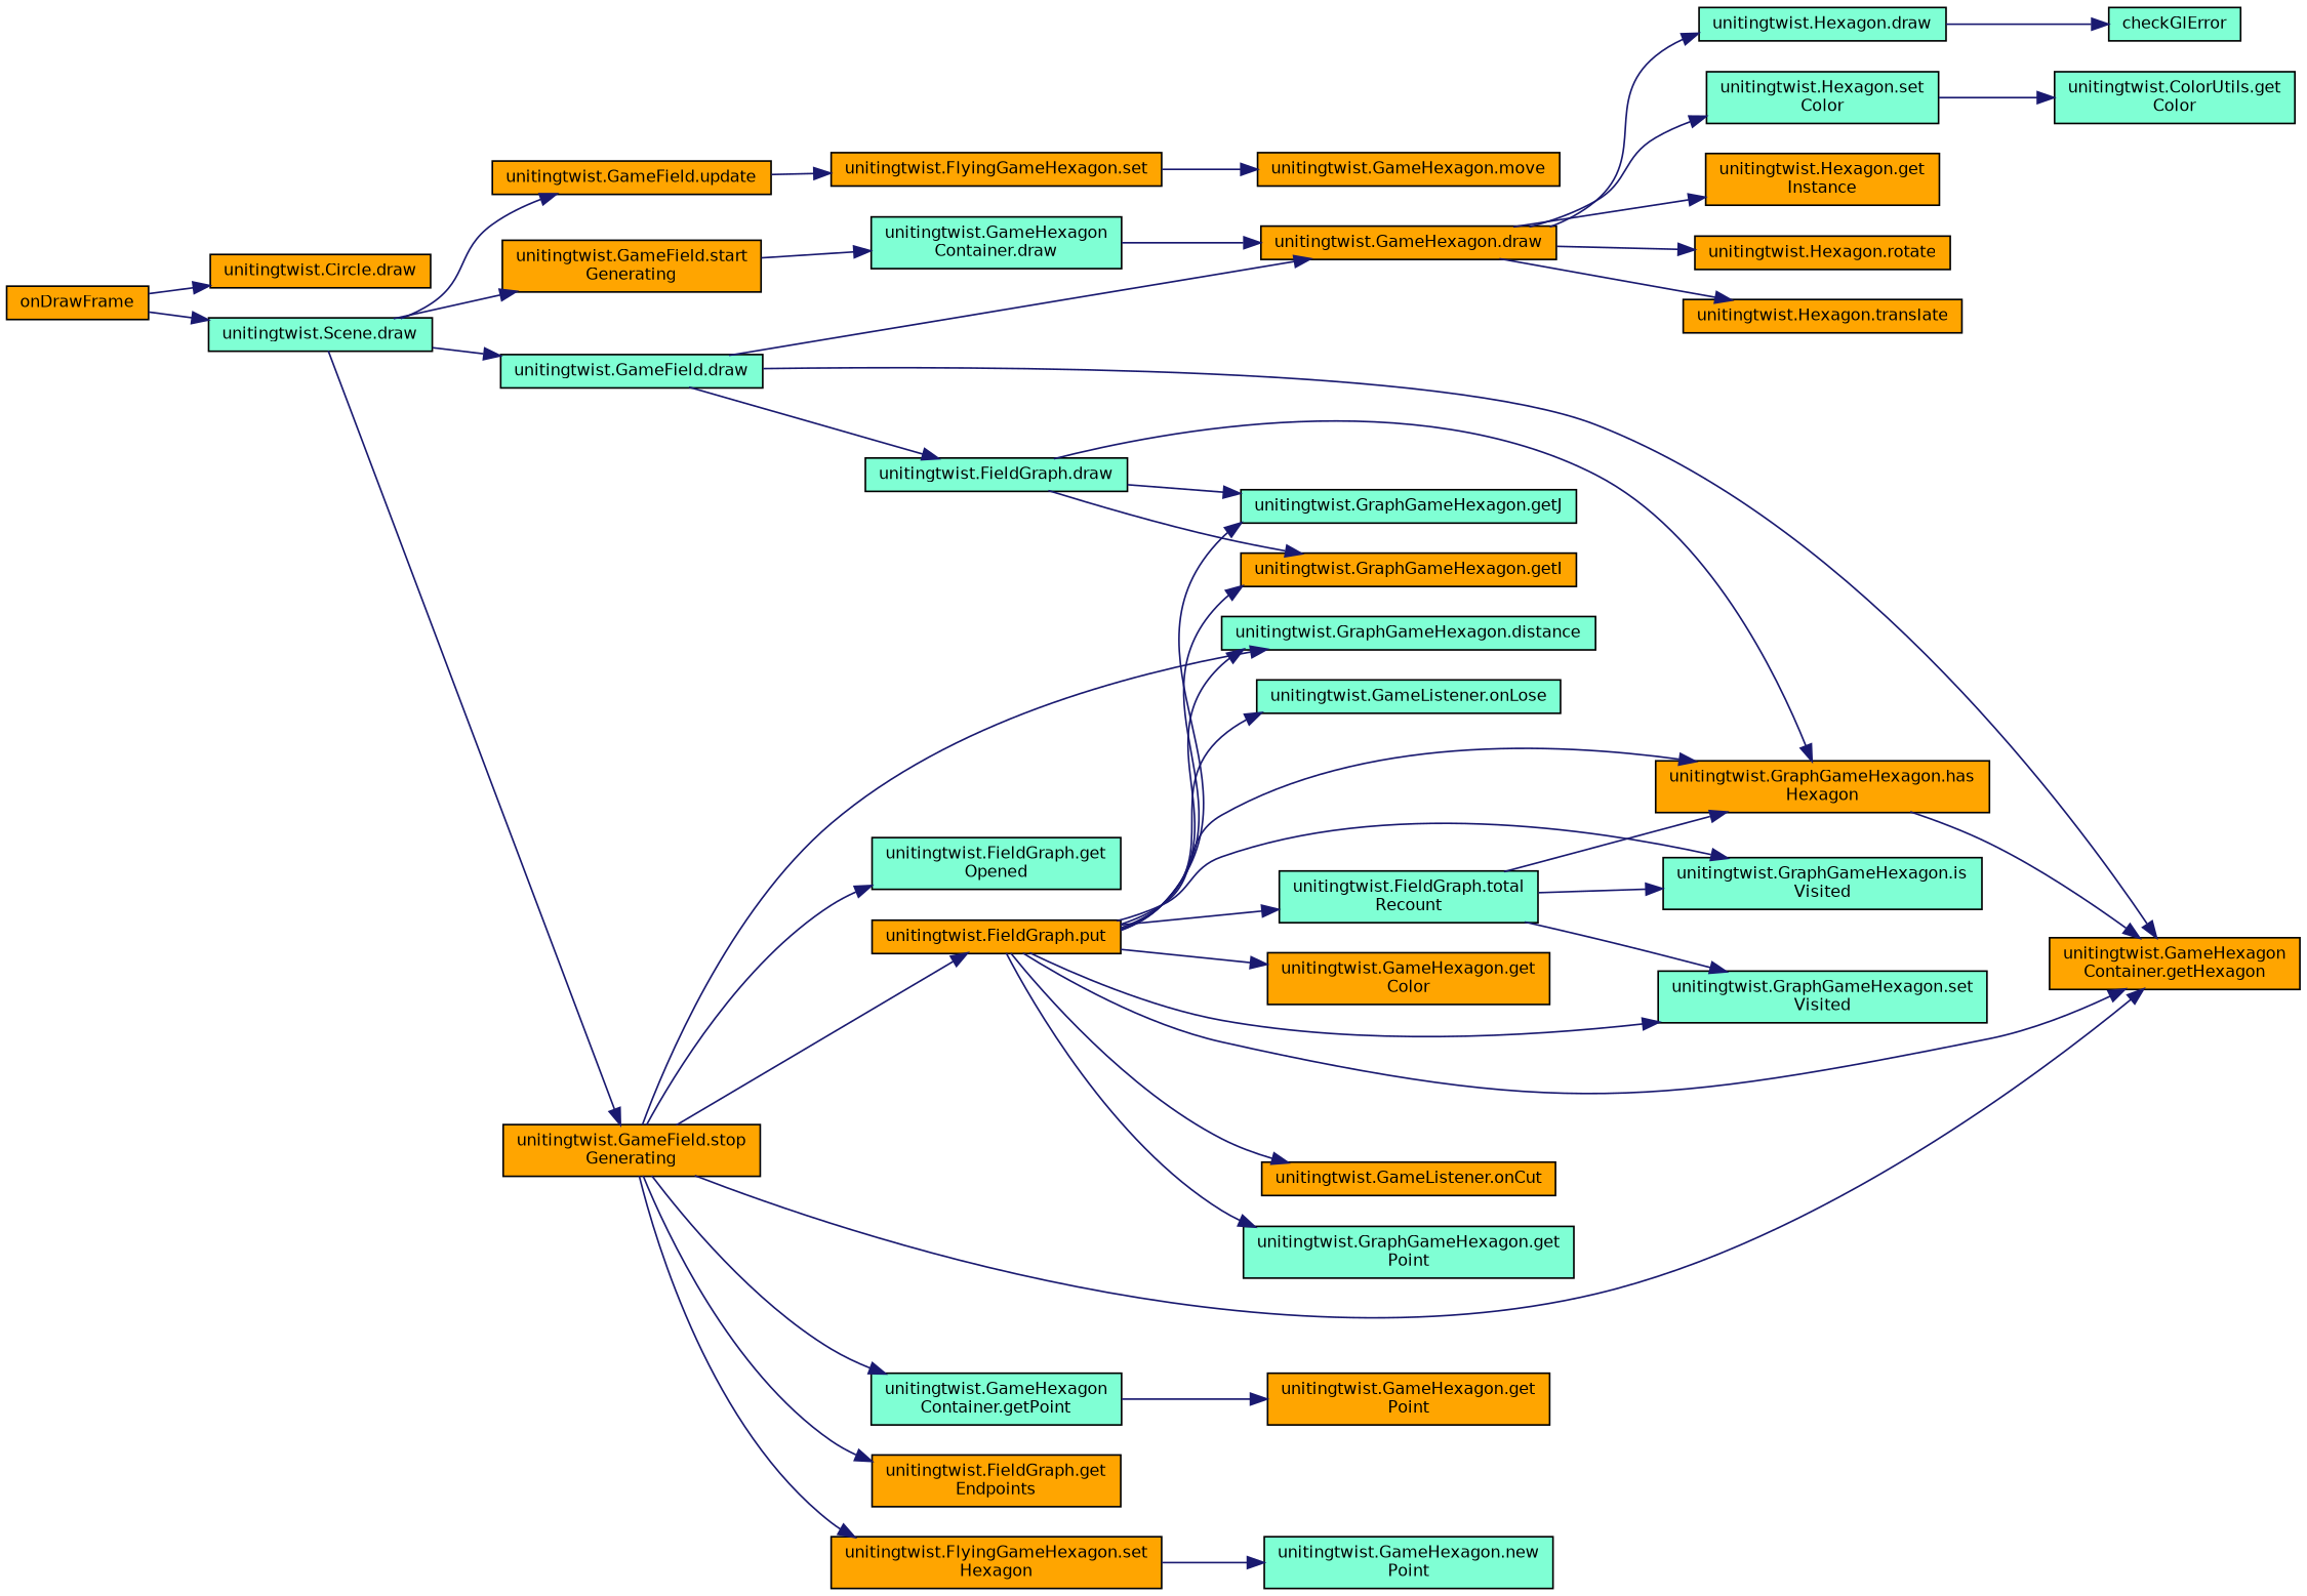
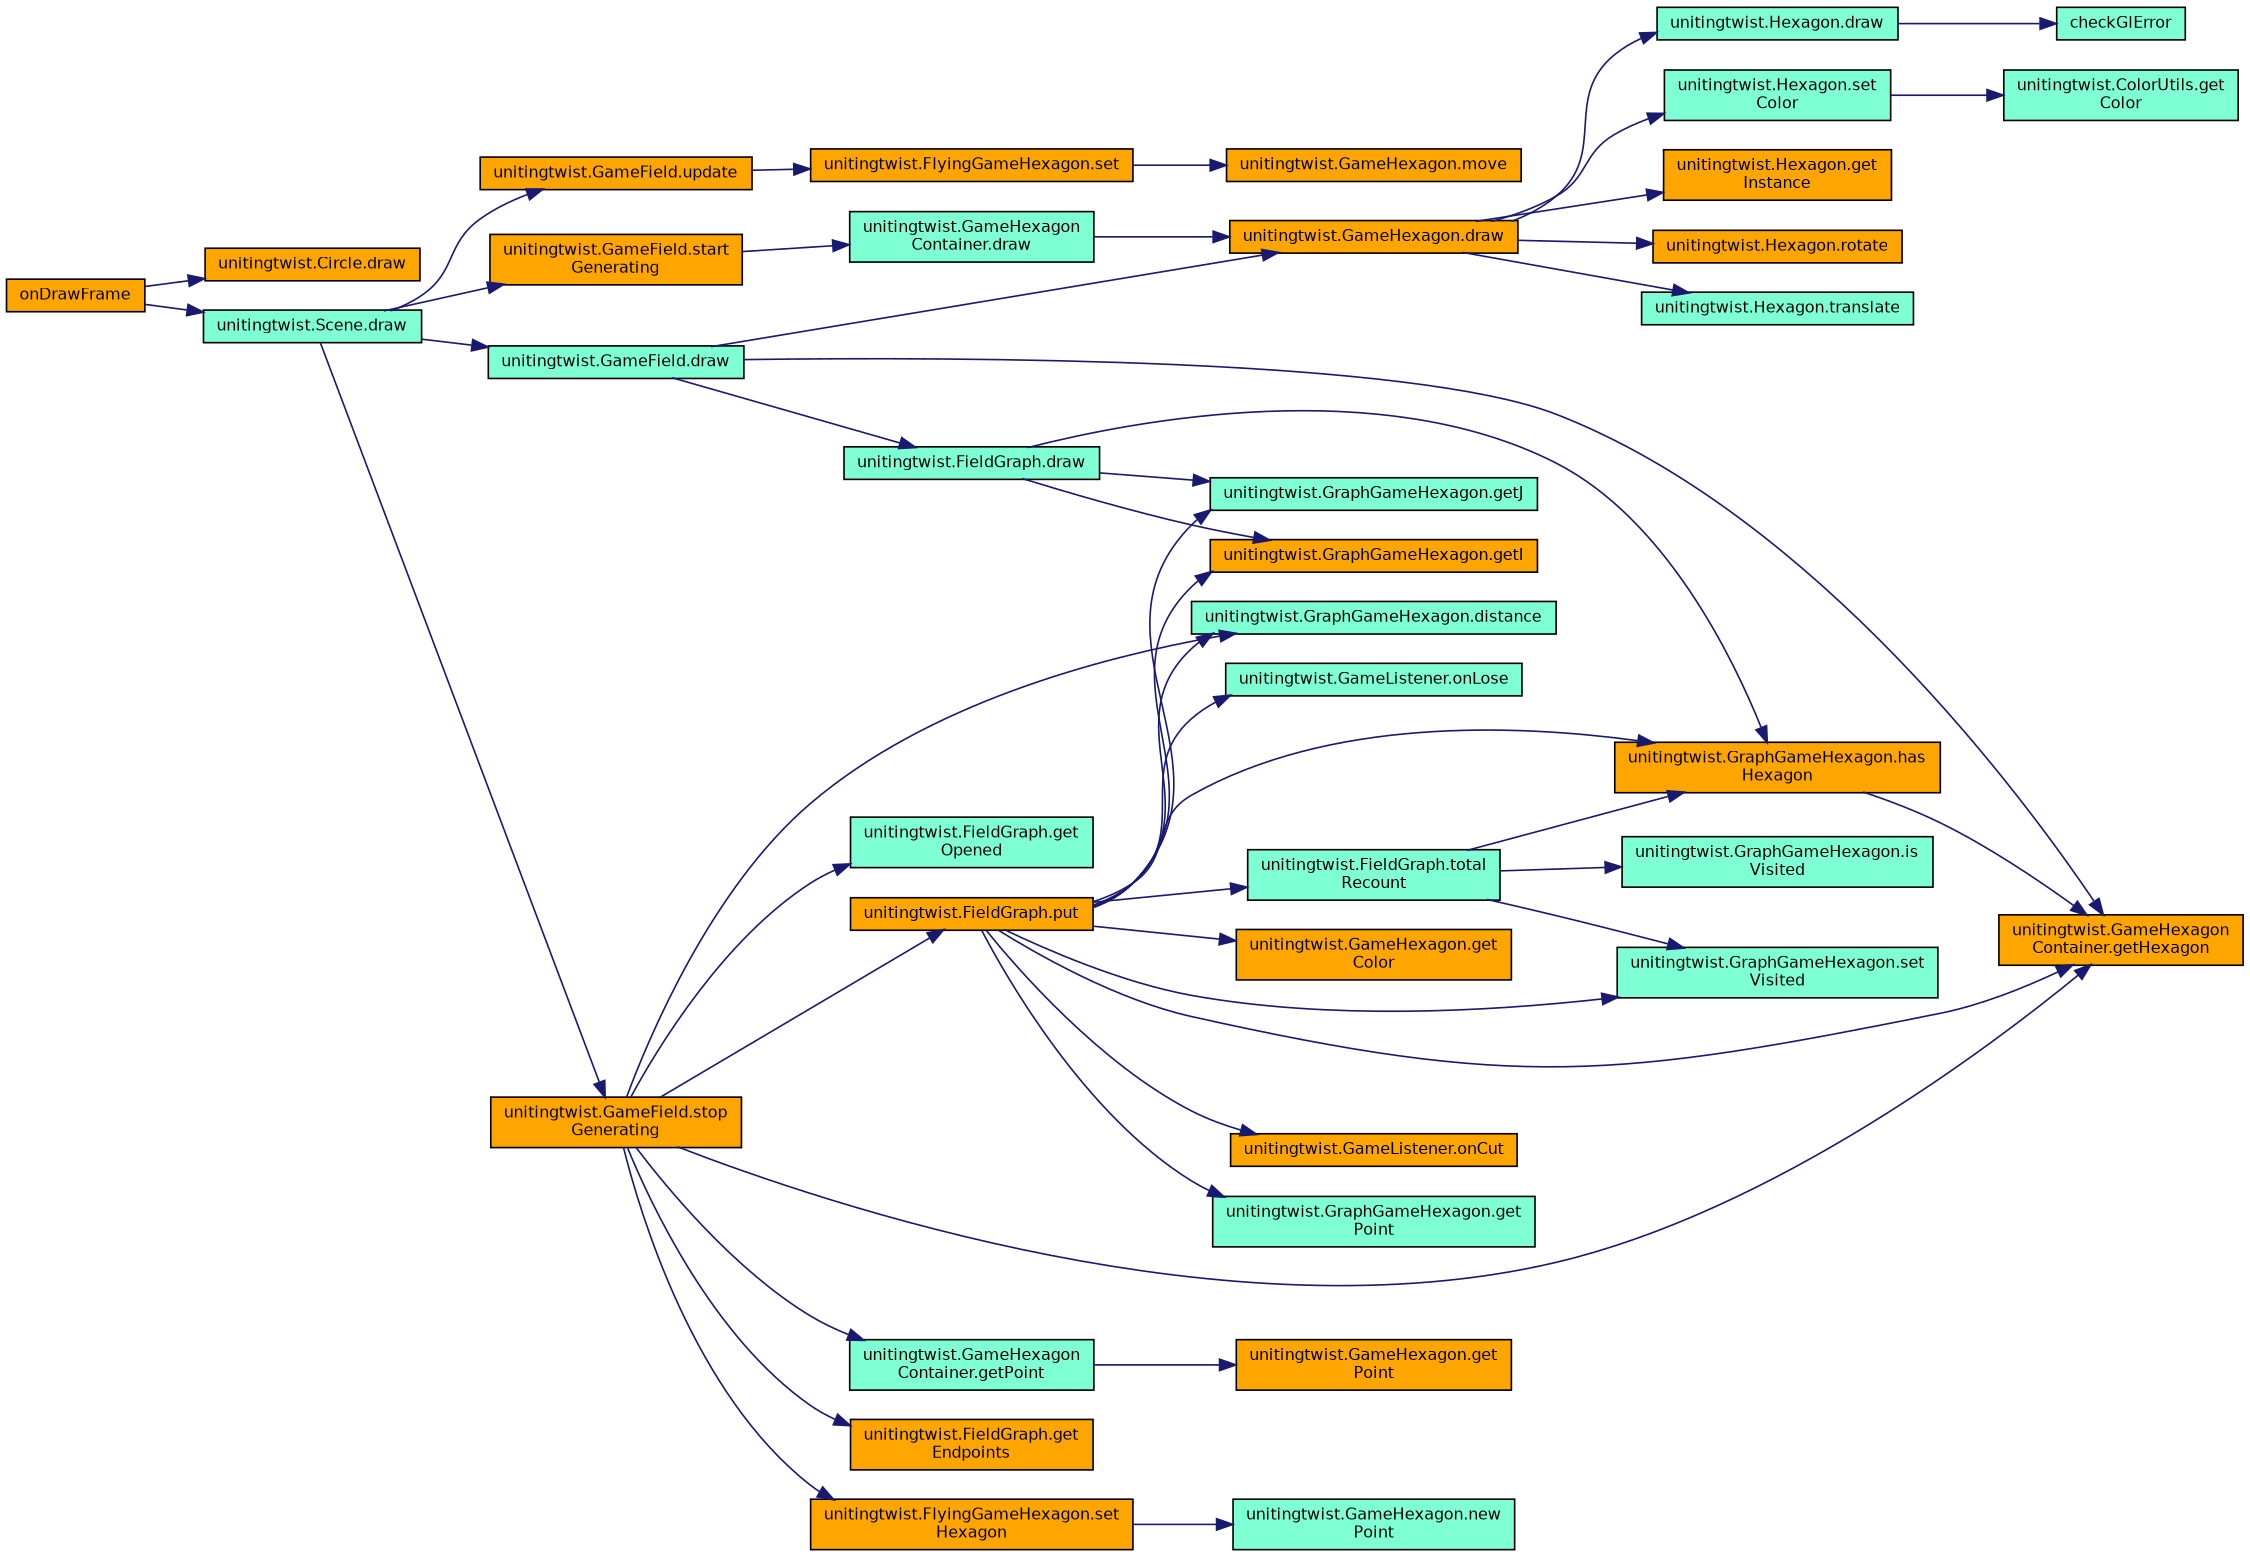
  digraph {
    rankdir=LR
    node [color=black fillcolor=orange fontname=Helvetica fontsize=10 shape=record style=filled]
    edge [color=midnightblue fontname=Helvetica fontsize=10 labelfontname=Helvetica labelfontsize=10 style=solid]
    n1 [fontcolor=black height=0.2 label=onDrawFrame width=0.4]
    n2 [height=0.2 label="unitingtwist.Circle.draw" width=0.4]
    n3 [fillcolor=aquamarine height=0.2 label="unitingtwist.Scene.draw" width=0.4]
    n4 [fillcolor=aquamarine height=0.2 label="unitingtwist.GameField.draw" width=0.4]
    n5 [height=0.2 label="unitingtwist.GameField.update" width=0.4]
    n6 [height=0.2 label="unitingtwist.GameField.start\lGenerating" width=0.4]
    n7 [height=0.2 label="unitingtwist.GameField.stop\lGenerating" width=0.4]
    n8 [fillcolor=aquamarine height=0.2 label="unitingtwist.FieldGraph.draw" width=0.4]
    n9 [height=0.2 label="unitingtwist.GameHexagon.draw" width=0.4]
    n10 [height=0.2 label="unitingtwist.GameHexagon\lContainer.getHexagon" width=0.4]
    n11 [height=0.2 label="unitingtwist.FlyingGameHexagon.set" width=0.4]
    n12 [fillcolor=aquamarine height=0.2 label="unitingtwist.GameHexagon\lContainer.draw" width=0.4]
    n13 [height=0.2 label="unitingtwist.FieldGraph.get\lEndpoints" width=0.4]
    n14 [fillcolor=aquamarine height=0.2 label="unitingtwist.GraphGameHexagon.distance" width=0.4]
    n15 [fillcolor=aquamarine height=0.2 label="unitingtwist.GameHexagon\lContainer.getPoint" width=0.4]
    n16 [fillcolor=aquamarine height=0.2 label="unitingtwist.FieldGraph.get\lOpened" width=0.4]
    n17 [height=0.2 label="unitingtwist.FlyingGameHexagon.set\lHexagon" width=0.4]
    n18 [height=0.2 label="unitingtwist.FieldGraph.put" width=0.4]
    n19 [height=0.2 label="unitingtwist.GraphGameHexagon.getI" width=0.4]
    n20 [fillcolor=aquamarine height=0.2 label="unitingtwist.GraphGameHexagon.getJ" width=0.4]
    n21 [height=0.2 label="unitingtwist.GraphGameHexagon.has\lHexagon" width=0.4]
    n22 [height=0.2 label="unitingtwist.Hexagon.get\lInstance" width=0.4]
    n23 [height=0.2 label="unitingtwist.Hexagon.rotate" width=0.4]
-   n24 [height=0.2 label="unitingtwist.Hexagon.translate" width=0.4]
+   n24 [fillcolor=aquamarine height=0.2 label="unitingtwist.Hexagon.translate" width=0.4]
    n25 [fillcolor=aquamarine height=0.2 label="unitingtwist.Hexagon.set\lColor" width=0.4]
    n26 [fillcolor=aquamarine height=0.2 label="unitingtwist.Hexagon.draw" width=0.4]
    n27 [fillcolor=aquamarine height=0.2 label="unitingtwist.ColorUtils.get\lColor" width=0.4]
    n28 [fillcolor=aquamarine height=0.2 label=checkGlError width=0.4]
    n29 [height=0.2 label="unitingtwist.GameHexagon.move" width=0.4]
    n30 [height=0.2 label="unitingtwist.GameHexagon.get\lPoint" width=0.4]
    n31 [fillcolor=aquamarine height=0.2 label="unitingtwist.GameHexagon.new\lPoint" width=0.4]
    n32 [height=0.2 label="unitingtwist.GameHexagon.get\lColor" width=0.4]
    n33 [fillcolor=aquamarine height=0.2 label="unitingtwist.GraphGameHexagon.is\lVisited" width=0.4]
    n34 [fillcolor=aquamarine height=0.2 label="unitingtwist.GraphGameHexagon.set\lVisited" width=0.4]
    n35 [height=0.2 label="unitingtwist.GameListener.onCut" width=0.4]
    n36 [fillcolor=aquamarine height=0.2 label="unitingtwist.GraphGameHexagon.get\lPoint" width=0.4]
    n37 [fillcolor=aquamarine height=0.2 label="unitingtwist.GameListener.onLose" width=0.4]
    n38 [fillcolor=aquamarine height=0.2 label="unitingtwist.FieldGraph.total\lRecount" width=0.4]
    n1 -> n2
    n1 -> n3
    n3 -> n4
    n3 -> n5
    n3 -> n6
    n3 -> n7
    n4 -> n8
    n4 -> n9
    n4 -> n10
    n5 -> n11
    n6 -> n12
    n7 -> n10
    n7 -> n13
    n7 -> n14
    n7 -> n15
    n7 -> n16
    n7 -> n17
    n7 -> n18
    n8 -> n19
    n8 -> n20
    n8 -> n21
    n9 -> n22
    n9 -> n23
    n9 -> n24
    n9 -> n25
    n9 -> n26
    n11 -> n29
    n12 -> n9
    n15 -> n30
    n17 -> n31
    n18 -> n10
    n18 -> n14
    n18 -> n19
    n18 -> n20
    n18 -> n21
    n18 -> n32
-   n18 -> n33
    n18 -> n34
    n18 -> n35
    n18 -> n36
    n18 -> n37
    n18 -> n38
    n21 -> n10
    n25 -> n27
    n26 -> n28
    n38 -> n21
    n38 -> n33
    n38 -> n34
  }
